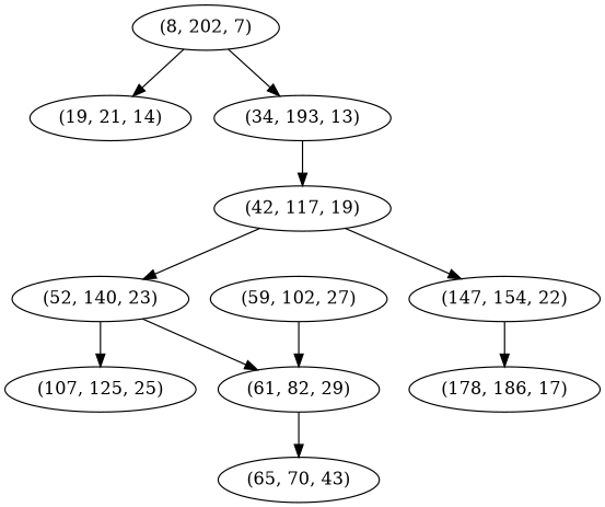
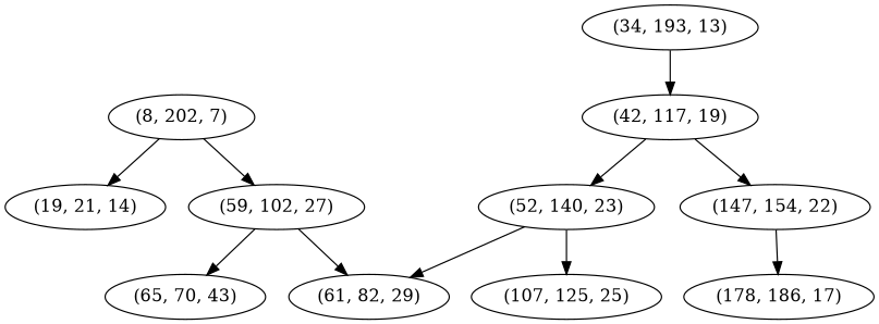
  digraph {
    "(8, 202, 7)"
    "(19, 21, 14)"
    "(34, 193, 13)"
    n4 [label="(42, 117, 19)"]
    "(52, 140, 23)"
    "(147, 154, 22)"
    "(107, 125, 25)"
    "(61, 82, 29)"
    "(178, 186, 17)"
    "(59, 102, 27)"
    n11 [label="(65, 70, 43)"]
    "(8, 202, 7)" -> "(19, 21, 14)"
-   "(8, 202, 7)" -> "(34, 193, 13)"
+   "(8, 202, 7)" -> "(59, 102, 27)"
    "(34, 193, 13)" -> n4
    n4 -> "(52, 140, 23)"
    n4 -> "(147, 154, 22)"
    "(52, 140, 23)" -> "(107, 125, 25)"
    "(52, 140, 23)" -> "(61, 82, 29)"
    "(147, 154, 22)" -> "(178, 186, 17)"
-   "(61, 82, 29)" -> n11
+   "(59, 102, 27)" -> n11
    "(59, 102, 27)" -> "(61, 82, 29)"
  }
